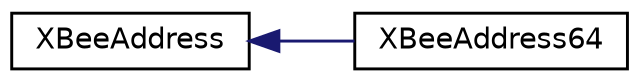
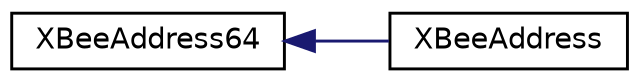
  digraph {
    rankdir=LR
    node [color=black fillcolor=white fontname=Helvetica fontsize=10 shape=record style=filled]
    n1 [height=0.2 label=XBeeAddress width=0.4]
    n2 [height=0.2 label=XBeeAddress64 width=0.4]
-   n1 -> n2 [color=midnightblue dir=back fontname=Helvetica fontsize=10 labelfontname=Helvetica labelfontsize=10 style=solid]
+   n2 -> n1 [color=midnightblue dir=back fontname=Helvetica fontsize=10 labelfontname=Helvetica labelfontsize=10 style=solid]
  }
